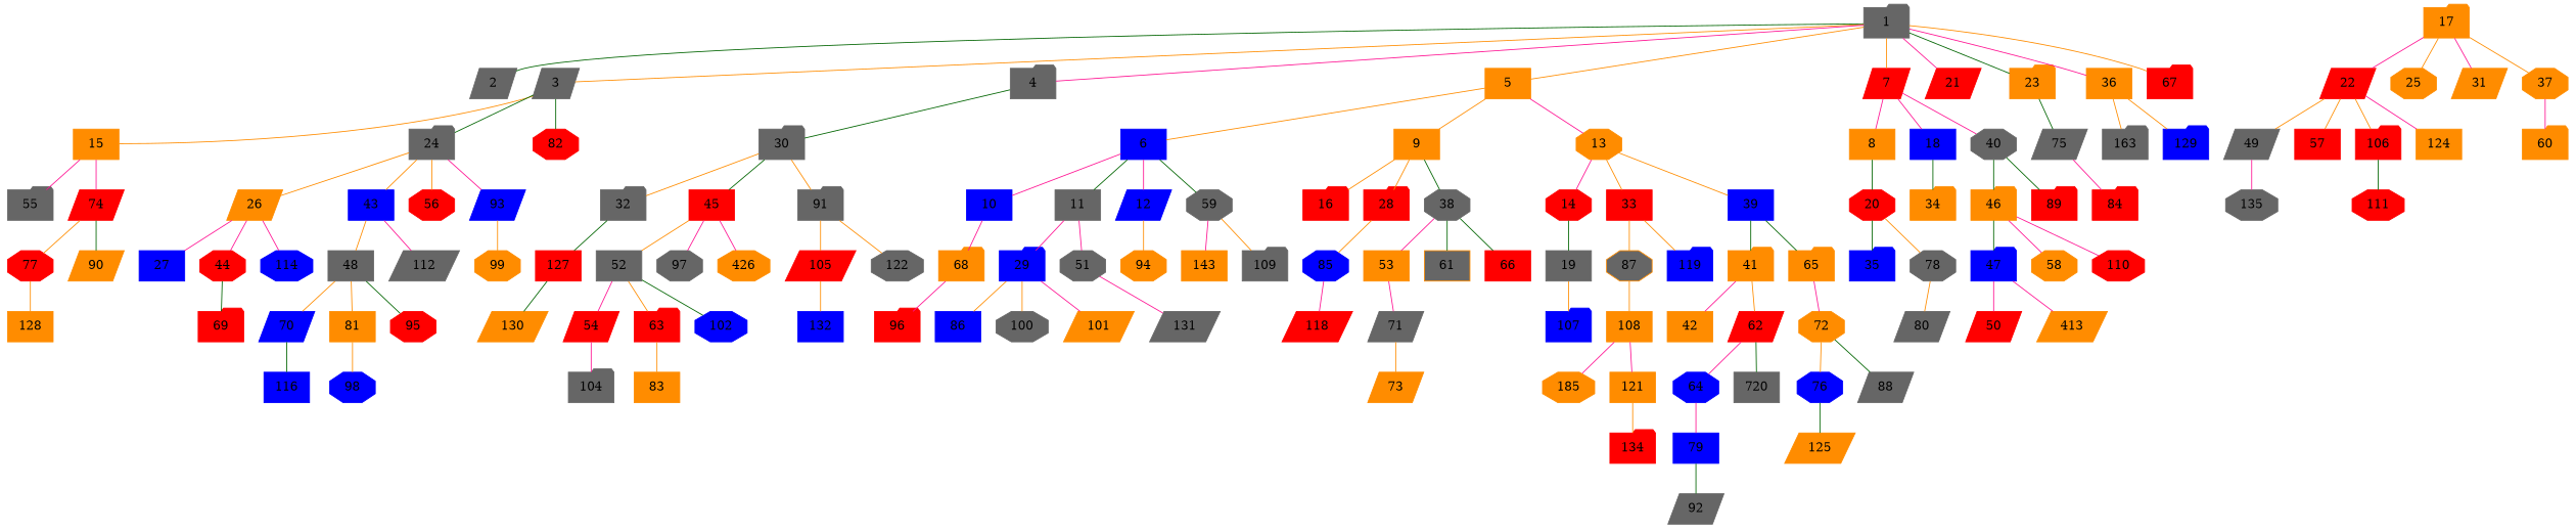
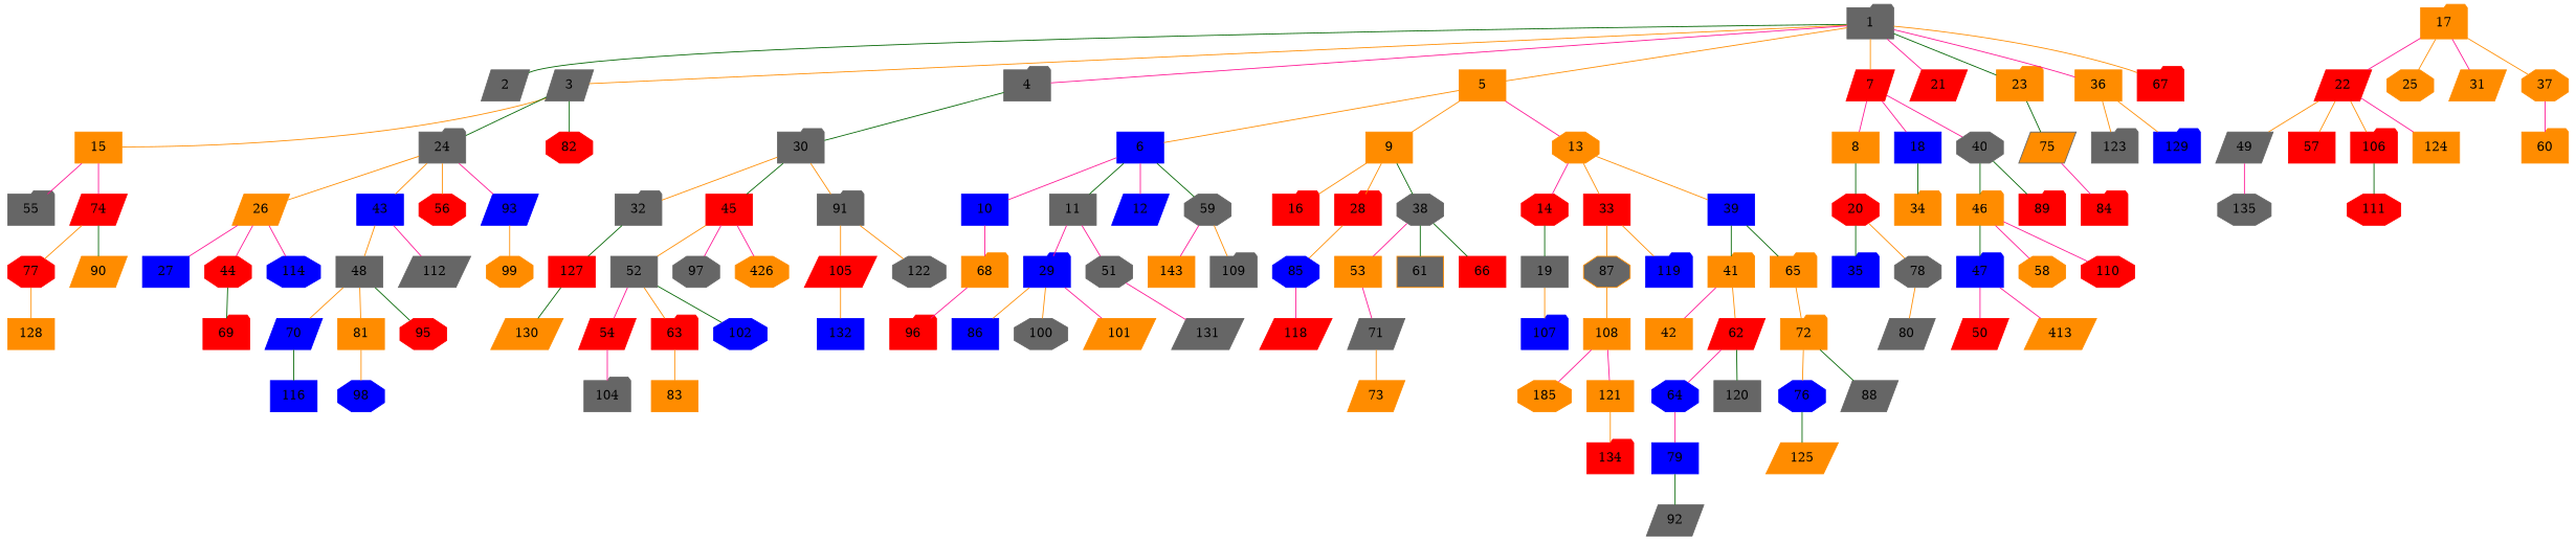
  graph {
    node [color=darkorange shape=box style=filled]
    edge [color=darkorange]
    1 [color=gray40 shape=folder]
    2 [color=gray40 shape=parallelogram]
    3 [color=gray40 shape=parallelogram]
    4 [color=gray40 shape=folder]
    5
    7 [color=red shape=parallelogram]
    21 [color=red shape=parallelogram]
    23 [shape=folder]
    36
    67 [color=red shape=folder]
    15
    24 [color=gray40 shape=folder]
    82 [color=red shape=octagon]
    30 [color=gray40 shape=folder]
    6 [color=blue]
    9
    13 [shape=octagon]
    8
    18 [color=blue]
    40 [color=gray40 shape=octagon]
-   75 [color=gray40 shape=parallelogram]
-   123 [color=gray40 shape=folder label=163]
+   75 [color=gray40 shape=parallelogram fillcolor=darkorange]
+   123 [color=gray40 shape=folder]
    129 [color=blue shape=folder]
    55 [color=gray40 shape=folder]
    74 [color=red shape=parallelogram]
    17 [shape=folder]
    22 [color=red shape=parallelogram]
    25 [shape=octagon]
    31 [shape=parallelogram]
    37 [shape=octagon]
    26 [shape=parallelogram]
    43 [color=blue]
    56 [color=red shape=octagon]
    93 [color=blue shape=parallelogram]
    32 [color=gray40 shape=folder]
    45 [color=red]
    91 [color=gray40 shape=folder]
    10 [color=blue]
    11 [color=gray40]
    12 [color=blue shape=parallelogram]
    59 [color=gray40 shape=octagon]
    16 [color=red shape=folder]
    28 [color=red shape=folder]
    38 [color=gray40 shape=octagon]
    14 [color=red shape=octagon]
    33 [color=red]
    39 [color=blue]
    68 [shape=folder]
    29 [color=blue shape=folder]
    51 [color=gray40 shape=octagon]
-   94 [shape=octagon]
    n52 [label=143]
    109 [color=gray40 shape=folder]
    20 [color=red shape=octagon]
    34 [shape=folder]
    46 [shape=folder]
    89 [color=red shape=folder]
    35 [color=blue shape=folder]
    78 [color=gray40 shape=octagon]
    85 [color=blue shape=octagon]
    53
    61 [fillcolor=gray40]
    66 [color=red]
    96 [color=red shape=folder]
    86 [color=blue]
    100 [color=gray40 shape=octagon]
    101 [shape=parallelogram]
    131 [color=gray40 shape=parallelogram]
    19 [color=gray40]
    87 [fillcolor=gray40 shape=octagon]
    119 [color=blue shape=folder]
    41 [shape=folder]
    65 [shape=folder]
    107 [color=blue shape=folder]
    77 [color=red shape=octagon]
    90 [shape=parallelogram]
    49 [color=gray40 shape=parallelogram]
    57 [color=red]
    106 [color=red shape=folder]
    124
    60 [shape=folder]
    80 [color=gray40 shape=parallelogram]
    135 [color=gray40 shape=octagon]
    111 [color=red shape=octagon]
    84 [color=red shape=folder]
    27 [color=blue]
    44 [color=red shape=octagon]
    114 [color=blue shape=octagon]
    48 [color=gray40]
    112 [color=gray40 shape=parallelogram]
    99 [shape=octagon]
    69 [color=red shape=folder]
    118 [color=red shape=parallelogram]
    127 [color=red]
    52 [color=gray40]
    97 [color=gray40 shape=octagon]
    n97 [label=426 shape=octagon]
    105 [color=red shape=parallelogram]
    122 [color=gray40 shape=octagon]
    130 [shape=parallelogram]
    108
    71 [color=gray40 shape=parallelogram]
    42
    62 [color=red shape=parallelogram]
-   72 [shape=octagon]
+   72 [shape=folder]
    47 [color=blue shape=folder]
    58 [shape=octagon]
    110 [color=red shape=octagon]
    64 [color=blue shape=octagon]
-   120 [color=gray40 label=720]
+   120 [color=gray40]
    70 [color=blue shape=parallelogram]
    81
    95 [color=red shape=octagon]
    54 [color=red shape=parallelogram]
    63 [color=red shape=folder]
    102 [color=blue shape=octagon]
    50 [color=red shape=parallelogram]
    n118 [label=413 shape=parallelogram]
    116 [color=blue]
    98 [color=blue shape=octagon]
    104 [color=gray40 shape=folder]
    83
    73 [shape=parallelogram]
    79 [color=blue]
    92 [color=gray40 shape=parallelogram]
    76 [color=blue shape=octagon]
    88 [color=gray40 shape=parallelogram]
    125 [shape=parallelogram]
    128
    n130 [label=185 shape=octagon]
    121
    132 [color=blue]
    134 [color=red shape=folder]
    1 -- 2 [color=darkgreen]
    1 -- 3
    1 -- 4 [color=deeppink]
    1 -- 5
    1 -- 7
    1 -- 21 [color=deeppink]
    1 -- 23 [color=darkgreen]
    1 -- 36 [color=deeppink]
    1 -- 67
    3 -- 15
    3 -- 24 [color=darkgreen]
    3 -- 82 [color=darkgreen]
    4 -- 30 [color=darkgreen]
    5 -- 6
    5 -- 9
    5 -- 13 [color=deeppink]
    7 -- 8 [color=deeppink]
    7 -- 18 [color=deeppink]
    7 -- 40 [color=deeppink]
    23 -- 75 [color=darkgreen]
    36 -- 123
    36 -- 129
    15 -- 55 [color=deeppink]
    15 -- 74 [color=deeppink]
    24 -- 26
    24 -- 43
    24 -- 56
    24 -- 93 [color=deeppink]
    30 -- 32
    30 -- 45 [color=darkgreen]
    30 -- 91
    6 -- 10 [color=deeppink]
    6 -- 11 [color=darkgreen]
    6 -- 12 [color=deeppink]
    6 -- 59 [color=darkgreen]
    9 -- 16
    9 -- 28
    9 -- 38 [color=darkgreen]
    13 -- 14 [color=deeppink]
    13 -- 33
    13 -- 39
    8 -- 20 [color=darkgreen]
    18 -- 34 [color=darkgreen]
    40 -- 46 [color=darkgreen]
    40 -- 89 [color=darkgreen]
    75 -- 84 [color=deeppink]
    74 -- 77
    74 -- 90 [color=darkgreen]
    17 -- 22 [color=deeppink]
    17 -- 25
    17 -- 31 [color=deeppink]
    17 -- 37
    22 -- 49
    22 -- 57
    22 -- 106
    22 -- 124 [color=deeppink]
    37 -- 60 [color=deeppink]
    26 -- 27 [color=deeppink]
    26 -- 44 [color=deeppink]
    26 -- 114 [color=deeppink]
    43 -- 48
    43 -- 112 [color=deeppink]
    93 -- 99
    32 -- 127 [color=darkgreen]
    45 -- 52
    45 -- 97 [color=deeppink]
    45 -- n97 [color=deeppink]
    91 -- 105
    91 -- 122
    10 -- 68 [color=deeppink]
    11 -- 29 [color=deeppink]
    11 -- 51 [color=deeppink]
-   12 -- 94
    59 -- n52 [color=deeppink]
    59 -- 109
    28 -- 85
    38 -- 53 [color=deeppink]
    38 -- 61 [color=darkgreen]
    38 -- 66 [color=darkgreen]
    14 -- 19 [color=darkgreen]
    33 -- 87
    33 -- 119
    39 -- 41 [color=darkgreen]
    39 -- 65 [color=darkgreen]
    68 -- 96 [color=deeppink]
    29 -- 86
    29 -- 100
    29 -- 101 [color=deeppink]
    51 -- 131 [color=deeppink]
    20 -- 35 [color=darkgreen]
    20 -- 78
    46 -- 47 [color=darkgreen]
    46 -- 58 [color=deeppink]
    46 -- 110 [color=deeppink]
    78 -- 80
    85 -- 118 [color=deeppink]
    53 -- 71 [color=deeppink]
    19 -- 107
    87 -- 108
    41 -- 42 [color=deeppink]
    41 -- 62
-   65 -- 72 [color=deeppink]
+   65 -- 72
    77 -- 128
    49 -- 135 [color=deeppink]
    106 -- 111 [color=darkgreen]
    44 -- 69 [color=darkgreen]
    48 -- 70
    48 -- 81
    48 -- 95 [color=darkgreen]
    127 -- 130 [color=darkgreen]
    52 -- 54 [color=deeppink]
    52 -- 63
    52 -- 102 [color=darkgreen]
    105 -- 132
    108 -- n130 [color=deeppink]
    108 -- 121 [color=deeppink]
    71 -- 73
    62 -- 64 [color=deeppink]
    62 -- 120 [color=darkgreen]
    72 -- 76
    72 -- 88 [color=darkgreen]
    47 -- 50 [color=deeppink]
    47 -- n118 [color=deeppink]
    64 -- 79 [color=deeppink]
    70 -- 116 [color=darkgreen]
    81 -- 98
    54 -- 104 [color=deeppink]
    63 -- 83
    79 -- 92 [color=darkgreen]
    76 -- 125 [color=darkgreen]
    121 -- 134
  }
